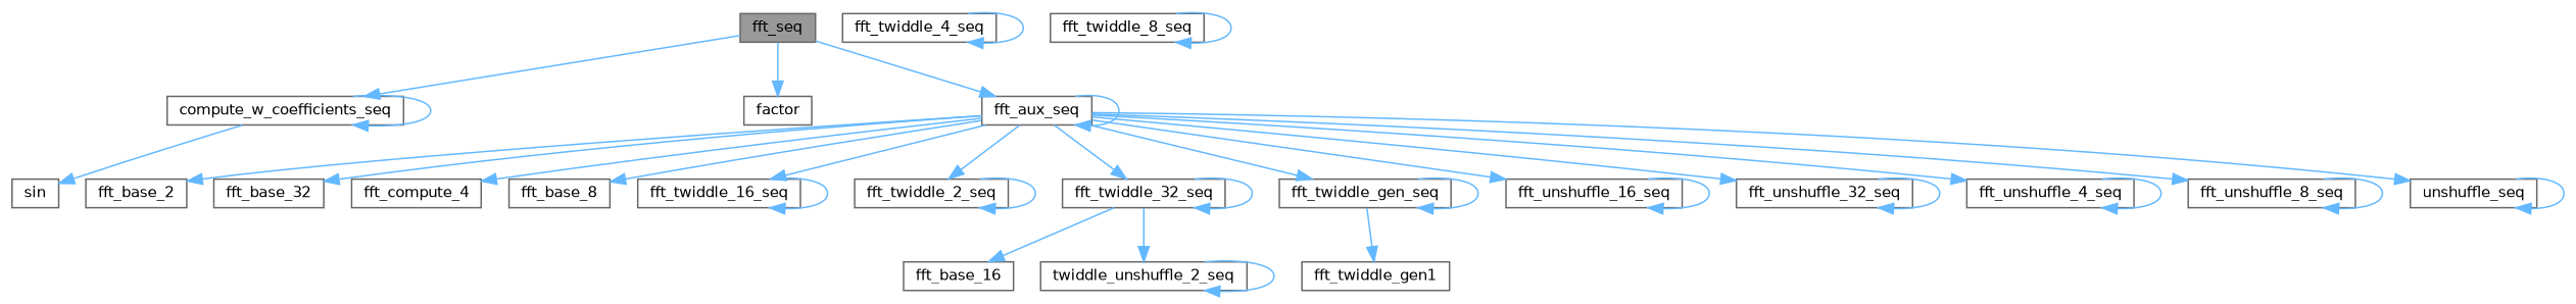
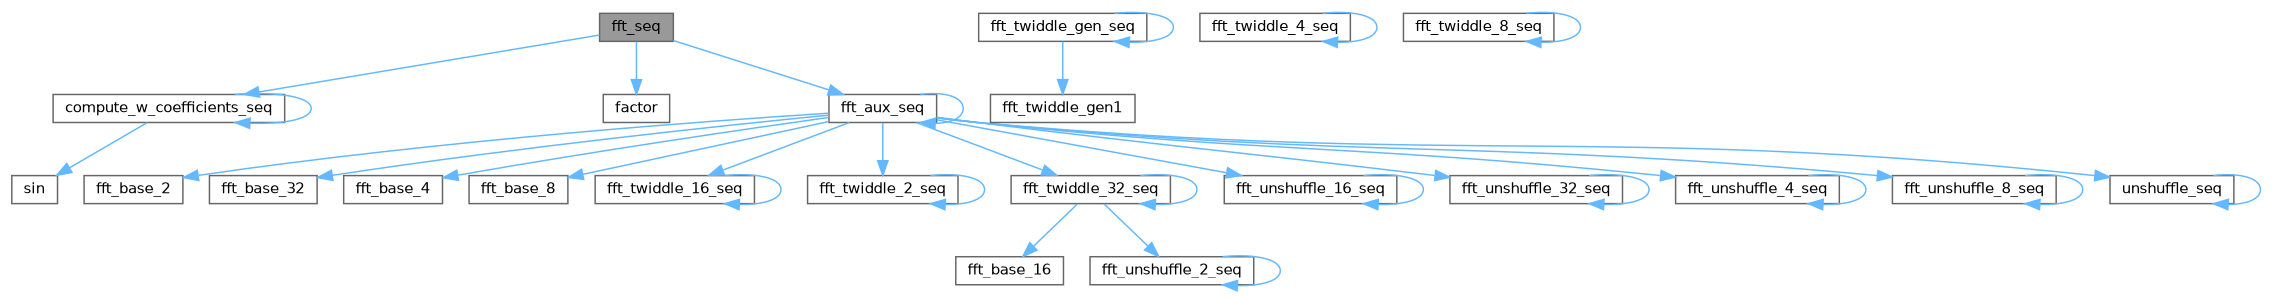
  digraph {
    rankdir=TB
    node [color=grey40 fillcolor=white fontname=Helvetica fontsize=10 shape=box style=filled]
    edge [color=steelblue1 fontname=Helvetica fontsize=10 labelfontname=Helvetica labelfontsize=10 style=solid]
    n1 [color=gray40 fillcolor=grey60 fontcolor=black height=0.2 label=fft_seq width=0.4]
    n2 [height=0.2 label=compute_w_coefficients_seq width=0.4]
    n3 [height=0.2 label=factor width=0.4]
    n4 [height=0.2 label=fft_aux_seq width=0.4]
    n5 [height=0.2 label=sin width=0.4]
    n6 [height=0.2 label=fft_base_2 width=0.4]
    n7 [height=0.2 label=fft_base_32 width=0.4]
-   n8 [height=0.2 label=fft_compute_4 width=0.4]
+   n8 [height=0.2 label=fft_base_4 width=0.4]
    n9 [height=0.2 label=fft_base_8 width=0.4]
    n10 [height=0.2 label=fft_twiddle_16_seq width=0.4]
    n11 [height=0.2 label=fft_twiddle_2_seq width=0.4]
    n12 [height=0.2 label=fft_twiddle_32_seq width=0.4]
    n13 [height=0.2 label=fft_twiddle_gen_seq width=0.4]
    n14 [height=0.2 label=fft_unshuffle_16_seq width=0.4]
    n15 [height=0.2 label=fft_unshuffle_32_seq width=0.4]
    n16 [height=0.2 label=fft_unshuffle_4_seq width=0.4]
    n17 [height=0.2 label=fft_unshuffle_8_seq width=0.4]
    n18 [height=0.2 label=unshuffle_seq width=0.4]
    n19 [height=0.2 label=fft_base_16 width=0.4]
-   n20 [height=0.2 label=twiddle_unshuffle_2_seq width=0.4]
+   n20 [height=0.2 label=fft_unshuffle_2_seq width=0.4]
    n21 [height=0.2 label=fft_twiddle_4_seq width=0.4]
    n22 [height=0.2 label=fft_twiddle_8_seq width=0.4]
    n23 [height=0.2 label=fft_twiddle_gen1 width=0.4]
    n1 -> n2
    n1 -> n3
    n1 -> n4
    n2 -> n2
    n2 -> n5
    n4 -> n4
    n4 -> n6
    n4 -> n7
    n4 -> n8
    n4 -> n9
    n4 -> n10
    n4 -> n11
    n4 -> n12
-   n4 -> n13
    n4 -> n14
    n4 -> n15
    n4 -> n16
    n4 -> n17
    n4 -> n18
    n10 -> n10
    n11 -> n11
    n12 -> n12
    n12 -> n19
    n12 -> n20
    n13 -> n13
    n13 -> n23
    n14 -> n14
    n15 -> n15
    n16 -> n16
    n17 -> n17
    n18 -> n18
    n20 -> n20
    n21 -> n21
    n22 -> n22
  }
